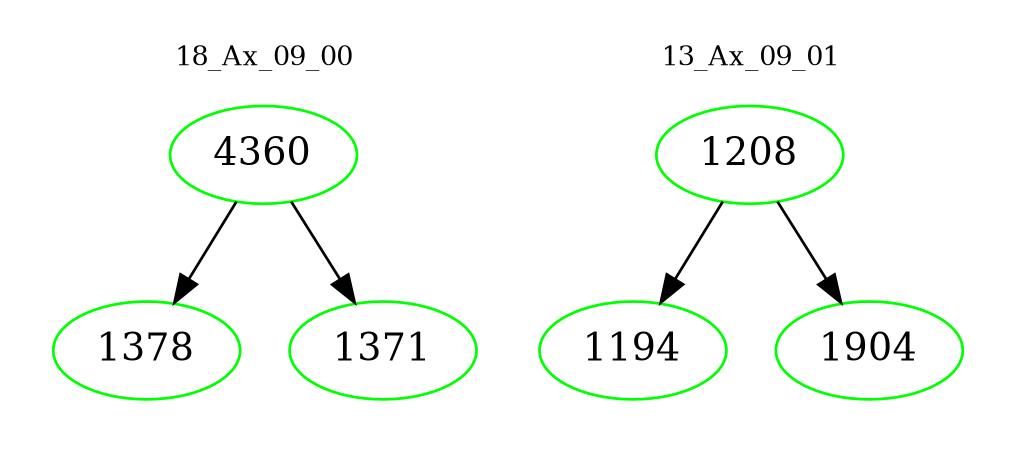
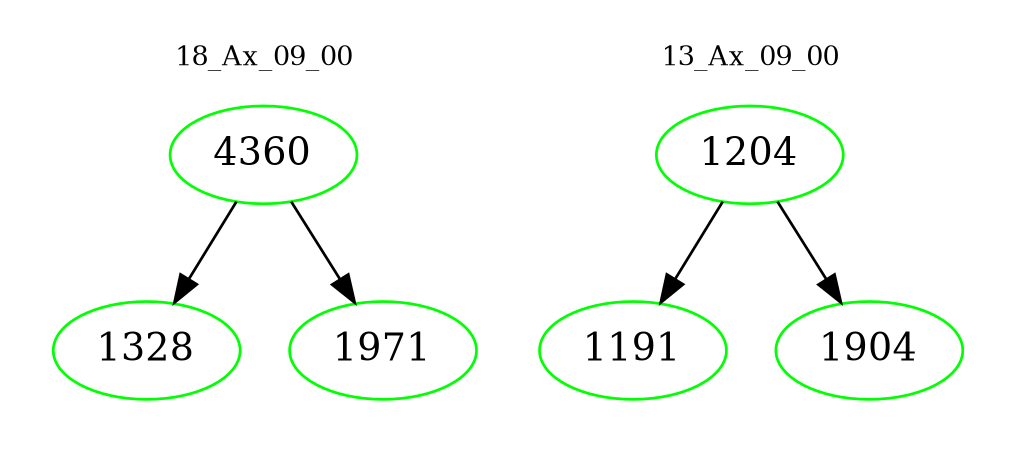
  digraph {
    node [color=green]
    edge [color=black]
    n1 [label=4360]
-   n2 [label=1378]
-   n3 [label=1371]
-   n4 [label=1208]
-   n5 [label=1194]
+   n2 [label=1328]
+   n3 [label=1971]
+   n4 [label=1204]
+   n5 [label=1191]
    n6 [label=1904]
    subgraph cluster_1 {
      color=white
      fontsize=10
      label="18_Ax_09_00"
      n1
      n2
      n3
    }
    subgraph cluster_2 {
      color=white
      fontsize=10
-     label="13_Ax_09_01"
+     label="13_Ax_09_00"
      n4
      n5
      n6
    }
    n1 -> n2
    n1 -> n3
    n4 -> n5
    n4 -> n6
  }
